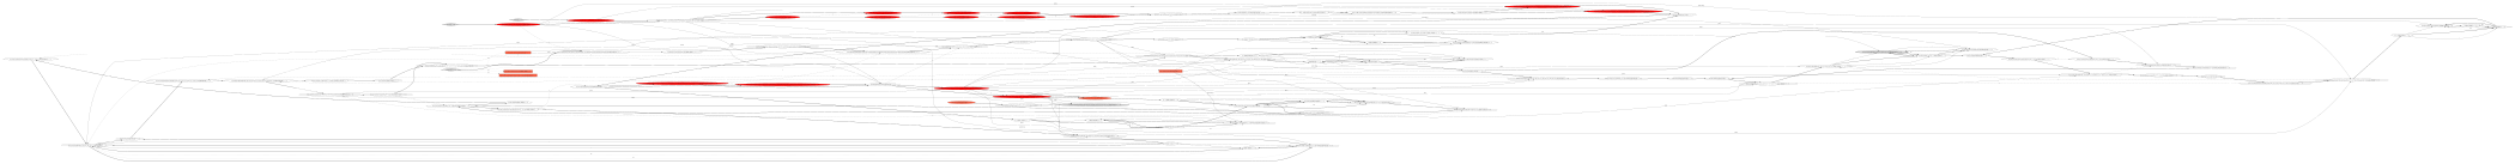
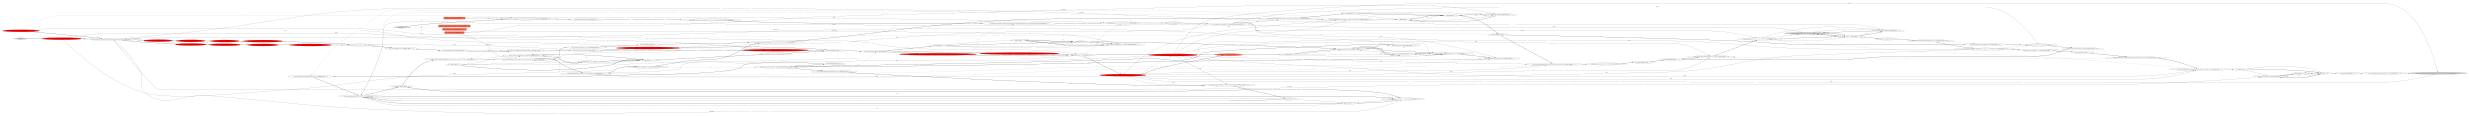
  digraph {
    fontname=Ubuntu
    rankdir=LR
    node [fillcolor=white fontname=Ubuntu shape=ellipse style=filled]
    edge [fontname=Ubuntu style=bold]
    n1 [label="processor.checkAndClearProcessResult(\"0:XX0+Y0\",\"1:XX1+Y1\")@@@32@@@['0', '0', '1']"]
    n2 [label="checkJoinedValues(getter,kv(0,\"XX0+Y0\"),kv(1,\"XX1+Y1\"))@@@33@@@['1', '1', '1']"]
    n3 [label="driver.flushState()@@@37@@@['1', '1', '1']"]
    n4 [label="driver.process(topic2,expectedKey,\"YY\" + expectedKey)@@@35@@@['1', '1', '1']"]
    n5 [label="i++@@@34@@@['1', '1', '0']"]
    n6 [label="driver.process(topic1,expectedKey,\"X\" + expectedKey)@@@41@@@['0', '0', '1']"]
    n7 [label="driver.flushState()@@@43@@@['0', '0', '1']"]
    n8 [label="processor.checkAndClearProcessResult(\"0:X0+YY0\",\"1:X1+YY1\",\"2:X2+YY2\",\"3:X3+YY3\")@@@44@@@['1', '1', '1']"]
    n9 [fillcolor=red label="KTableValueGetterSupplier<Integer,String> getterSupplier = ((KTableImpl<Integer,String,String>)joined).valueGetterSupplier()@@@19@@@['1', '0', '0']"]
    n10 [label="final KTableValueGetterSupplier<Integer,String> getterSupplier = ((KTableImpl<Integer,String,String>)joined).valueGetterSupplier()@@@6@@@['0', '0', '1']"]
    n11 [fillcolor=red label="final KTableValueGetterSupplier<Integer,String> getterSupplier = ((KTableImpl<Integer,String,String>)joined).valueGetterSupplier()@@@19@@@['0', '1', '0']"]
    n12 [label="driver.setUp(builder,stateDir)@@@20@@@['1', '1', '0']"]
    n13 [label="driver.setUp(builder,stateDir,Serdes.Integer(),Serdes.String())@@@7@@@['0', '0', '1']"]
    n14 [fillcolor=red label="final KTableValueGetter<Integer,String> getter = getterSupplier.get()@@@21@@@['0', '1', '0']"]
    n15 [fillcolor=red label="KTableValueGetter<Integer,String> getter = getterSupplier.get()@@@21@@@['1', '0', '0']"]
    n16 [fillcolor=red label="final KTable<Integer,String> joined@@@9@@@['0', '1', '0']"]
    n17 [fillcolor=red label="final MockProcessorSupplier<Integer,String> processor@@@10@@@['0', '1', '0']"]
    n18 [label="processor = new MockProcessorSupplier<>()@@@11@@@['1', '1', '0']"]
    n19 [label="checkJoinedValues(getter,kv(0,\"X0+null\"),kv(1,\"X1+null\"),kv(2,\"X2+YY2\"),kv(3,\"X3+YY3\"))@@@66@@@['1', '1', '0']"]
    n20 [label="checkJoinedValues(getter,kv(0,null),kv(1,null))@@@53@@@['0', '0', '1']"]
    n21 [label="driver.process(topic1,expectedKey,\"XX\" + expectedKey)@@@68@@@['1', '1', '0']"]
    n22 [label="driver.process(topic1,expectedKey,\"XX\" + expectedKey)@@@55@@@['0', '0', '1']"]
    n23 [label="driver.flushState()@@@70@@@['1', '1', '0']"]
    n24 [label="checkJoinedValues(getter,kv(0,\"X0+YY0\"),kv(1,\"X1+YY1\"),kv(2,\"X2+YY2\"),kv(3,\"X3+YY3\"))@@@52@@@['1', '1', '0']"]
    n25 [label="checkJoinedValues(getter,kv(0,\"XX0+YY0\"),kv(1,\"XX1+YY1\"),kv(2,\"XX2+YY2\"),kv(3,\"XX3+YY3\"))@@@39@@@['1', '1', '1']"]
    n26 [label="driver.process(topic1,expectedKey,\"X\" + expectedKey)@@@54@@@['1', '1', '0']"]
    n27 [label="checkJoinedValues(getter,kv(0,\"X0+Y0\"),kv(1,\"X1+Y1\"),kv(2,null),kv(3,null))@@@40@@@['1', '1', '0']"]
    n28 [label="driver.flushState()@@@56@@@['1', '1', '0']"]
-   n29 [fillcolor=tomato label="driver.flushState()@@@78@@@['1', '1', '0']"]
+   n29 [label="driver.flushState()@@@78@@@['1', '1', '0']"]
    n30 [label="processor.checkAndClearProcessResult(\"1:null\",\"2:null+YY2\")@@@79@@@['1', '1', '0']"]
    n31 [fillcolor=lightgray label="checkJoinedValues(getter,kv(0,\"XX0+null\"),kv(1,null),kv(2,\"null+YY2\"),kv(3,\"XX3+YY3\"))@@@80@@@['1', '1', '0']"]
    n32 [label="driver.flushState()@@@51@@@['1', '1', '1']"]
    n33 [label="processor.checkAndClearProcessResult(\"0:XX0+YY0\",\"1:XX1+YY1\",\"2:XX2+YY2\",\"3:XX3+YY3\")@@@38@@@['1', '1', '1']"]
    n34 [label="processor.checkAndClearProcessResult(\"0:null\",\"1:null\")@@@52@@@['0', '0', '1']"]
    n35 [label="checkJoinedValues(getter,kv(0,\"XX0+null\"),kv(1,\"XX1+null\"),kv(2,\"XX2+YY2\"),kv(3,\"XX3+YY3\"))@@@72@@@['1', '1', '0']"]
    n36 [label="int i = 1@@@73@@@['1', '1', '0']"]
    n37 [label="checkJoinedValues(getter,kv(2,\"XX2+YY2\"),kv(3,\"XX3+YY3\"))@@@59@@@['1', '1', '1']"]
    n38 [label="driver.process(topic1,expectedKeys(i(,null)@@@76@@@['1', '1', '0']"]
    n39 [label="i < 3@@@74@@@['1', '1', '0']" shape=diamond]
    n40 [fillcolor=lightgray label="checkJoinedValues(getter,kv(2,\"XX2+YY2\"),kv(3,\"XX3+YY3\"))@@@61@@@['1', '1', '1']"]
    n41 [label="driver.process(topic1,null,\"XX\" + 1)@@@60@@@['1', '1', '1']"]
    n42 [label="driver.process(topic2,expectedKeys(i(,null)@@@62@@@['1', '1', '0']"]
    n43 [label="driver.process(topic1,expectedKey,\"X\" + expectedKey)@@@42@@@['1', '1', '0']"]
    n44 [label="driver.process(topic1,expectedKey,\"XX\" + expectedKey)@@@29@@@['1', '1', '1']"]
    n45 [label="driver.flushState()@@@31@@@['0', '0', '1']"]
    n46 [label="processor.checkAndClearProcessResult(\"0:X0+null\",\"1:X1+null\")@@@30@@@['1', '1', '0']"]
    n47 [label="checkJoinedValues(getter,kv(0,\"X0+YY0\"),kv(1,\"X1+YY1\"),kv(2,\"X2+YY2\"),kv(3,\"X3+YY3\"))@@@45@@@['1', '1', '1']"]
    n48 [label="driver.flushState()@@@64@@@['1', '1', '0']"]
    n49 [label="driver.process(topic2,null,\"AnotherVal\")@@@24@@@['1', '1', '1']"]
    n50 [label="driver.process(topic1,null,\"SomeVal\")@@@28@@@['1', '1', '0']"]
    n51 [label="driver.flushState()@@@25@@@['1', '1', '1']"]
    n52 [label="processor.checkAndClearProcessResult(\"0:X0+Y0\",\"1:X1+Y1\")@@@26@@@['1', '1', '1']"]
    n53 [label="checkJoinedValues(getter,kv(0,\"X0+Y0\"),kv(1,\"X1+Y1\"))@@@27@@@['0', '0', '1']"]
    n54 [label="i < 2@@@12@@@['0', '0', '1']" shape=diamond]
    n55 [label="i++@@@13@@@['0', '0', '1']"]
    n56 [label="driver.process(topic1,expectedKeys(i(,\"X\" + expectedKeys(i()@@@14@@@['0', '0', '1']"]
    n57 [label="driver.process(topic1,null,\"SomeVal\")@@@16@@@['0', '0', '1']"]
    n58 [label="driver.flushState()@@@17@@@['1', '1', '1']"]
    n59 [fillcolor=red label="KTable<Integer,String> table2@@@8@@@['1', '0', '0']"]
    n60 [fillcolor=red label="KTable<Integer,String> joined@@@9@@@['1', '0', '0']"]
    n61 [fillcolor=red label="final KTable<Integer,String> table2@@@8@@@['0', '1', '0']"]
    n62 [fillcolor=red label="MockProcessorSupplier<Integer,String> processor@@@10@@@['1', '0', '0']"]
    n63 [label="processor.checkAndClearProcessResult()@@@18@@@['1', '1', '1']"]
    n64 [label="checkJoinedValues(getter,kv(0,\"X0+null\"),kv(1,\"X1+null\"),kv(2,null),kv(3,null))@@@31@@@['1', '1', '0']"]
    n65 [label="table1 = builder.table(topic1,consumed)@@@12@@@['1', '1', '0']"]
    n66 [label="table2 = builder.table(topic2,consumed)@@@13@@@['1', '1', '0']"]
    n67 [label="joined = table1.outerJoin(table2,MockValueJoiner.TOSTRING_JOINER)@@@14@@@['1', '1', '0']"]
    n68 [label="driver.flushState()@@@57@@@['1', '1', '1']"]
    n69 [fillcolor=tomato label="final StreamsBuilder builder@@@2@@@['0', '0', '1']" shape=box]
    n70 [label="final Collection<Set<String>> copartitionGroups = StreamsBuilderTest.getCopartitionedGroups(builder)@@@3@@@['0', '0', '1']"]
    n71 [label="assertEquals(1,copartitionGroups.size())@@@4@@@['0', '0', '1']"]
    n72 [label="driver.setTime(0L)@@@8@@@['0', '0', '1']"]
    n73 [label="joined.toStream().process(processor)@@@15@@@['1', '1', '0']"]
    n74 [fillcolor=red label="final Collection<Set<String>> copartitionGroups = StreamsBuilderTest.getCopartitionedGroups(builder)@@@16@@@['0', '1', '0']"]
    n75 [fillcolor=red label="Collection<Set<String>> copartitionGroups = StreamsBuilderTest.getCopartitionedGroups(builder)@@@16@@@['1', '0', '0']"]
    n76 [label="assertEquals(new HashSet<>(Arrays.asList(topic1,topic2)),copartitionGroups.iterator().next())@@@5@@@['0', '0', '1']"]
    n77 [label="int i = 0@@@46@@@['0', '0', '1']"]
    n78 [label="i++@@@48@@@['1', '1', '1']"]
    n79 [label="i < 2@@@47@@@['0', '0', '1']" shape=diamond]
    n80 [label="driver.process(topic2,expectedKeys(i(,null)@@@49@@@['0', '0', '1']"]
    n81 [label="processor.checkAndClearProcessResult(\"0:XX0+null\",\"1:XX1+null\",\"2:XX2+YY2\",\"3:XX3+YY3\")@@@71@@@['1', '1', '0']"]
    n82 [label="i++@@@21@@@['0', '0', '1']"]
    n83 [label="i < 2@@@20@@@['0', '0', '1']" shape=diamond]
    n84 [label="driver.process(topic2,expectedKeys(i(,\"Y\" + expectedKeys(i()@@@22@@@['0', '0', '1']"]
    n85 [label="int i = 0@@@19@@@['0', '0', '1']"]
    n86 [label="final KTableValueGetter<Integer,String> getter = getterSupplier.get()@@@9@@@['0', '0', '1']"]
-   n87 [label="getter.init(driver.context())@@@10@@@['0', '0', '1']"]
    n88 [label="i++@@@75@@@['1', '1', '0']"]
    n89 [label="checkJoinedValues(getter,kv(0,\"X0+Y0\"),kv(1,\"X1+Y1\"),kv(2,\"X2+null\"),kv(3,\"X3+null\"))@@@46@@@['1', '1', '0']"]
    n90 [fillcolor=tomato label="getter.init(driver.context())@@@22@@@['1', '1', '0']"]
    n91 [label="int i = 0@@@23@@@['1', '1', '0']"]
    n92 [label="processor.checkAndClearProcessResult(\"2:XX2+YY2\",\"3:XX3+YY3\")@@@58@@@['1', '1', '1']"]
    n93 [label="int i = 0@@@32@@@['1', '1', '0']"]
    n94 [fillcolor=red label="KTable<Integer,String> table1@@@7@@@['1', '0', '0']"]
    n95 [fillcolor=red label="final KTable<Integer,String> table1@@@7@@@['0', '1', '0']"]
    n96 [label="processor.checkAndClearProcessResult(\"0:X0+null\",\"1:X1+null\")@@@65@@@['1', '1', '0']"]
    n97 [fillcolor=red label="final StreamsBuilder builder = new StreamsBuilder()@@@3@@@['0', '1', '0']"]
    n98 [label="final int(( expectedKeys = new int((((edu.fdu.CPPDG.tinypdg.pe.ExpressionInfo@c2ab61@@@4@@@['1', '1', '0']"]
    n99 [fillcolor=lightgray label="testJoin['0', '1', '0']" shape=diamond]
    n100 [fillcolor=tomato label="final KTable<Integer,String> joined@@@2@@@['0', '0', '1']" shape=box]
    n101 [fillcolor=tomato label="final MockProcessorSupplier<Integer,String> processor@@@2@@@['0', '0', '1']" shape=box]
    n102 [label="int i = 0@@@11@@@['0', '0', '1']"]
-   n103 [fillcolor=lightgray label="testJoin['1', '0', '0']" shape=diamond]
    n104 [fillcolor=red label="StreamsBuilder builder = new StreamsBuilder()@@@3@@@['1', '0', '0']"]
    n105 [fillcolor=tomato label="final int(( expectedKeys@@@2@@@['0', '0', '1']" shape=box]
    n106 [fillcolor=lightgray label="doTestJoin['0', '0', '1']" shape=diamond]
    n1 -> n2
    n2 -> n3
    n2 -> n4 [label=true style=dotted]
    n2 -> n4
    n2 -> n5 [label=true style=dotted]
    n3 -> n33
    n4 -> n3
    n4 -> n5
    n5 -> n2
    n5 -> n2 [label=i style=solid]
    n5 -> n4 [label=i style=solid]
    n6 -> n7
    n7 -> n8
    n8 -> n47
    n9 -> n10 [label=0 style=dashed]
    n9 -> n11 [label=0 style=dashed]
    n9 -> n12
    n10 -> n13
    n11 -> n12
    n12 -> n13 [label=0 style=dashed]
    n12 -> n14
    n12 -> n15
    n13 -> n72
    n14 -> n19 [label=getter style=solid]
    n14 -> n24 [label=getter style=solid]
    n14 -> n27 [label=getter style=solid]
    n14 -> n31 [label=getter style=solid]
    n14 -> n35 [label=getter style=solid]
    n14 -> n64 [label=getter style=solid]
    n14 -> n89 [label=getter style=solid]
    n14 -> n90
    n14 -> n92 [label=getter style=solid]
    n15 -> n14 [label=0 style=dashed]
    n15 -> n19 [label=getter style=solid]
    n15 -> n24 [label=getter style=solid]
    n15 -> n27 [label=getter style=solid]
    n15 -> n31 [label=getter style=solid]
    n15 -> n35 [label=getter style=solid]
    n15 -> n64 [label=getter style=solid]
    n15 -> n89 [label=getter style=solid]
    n15 -> n90
    n15 -> n92 [label=getter style=solid]
    n16 -> n17
    n17 -> n18
    n18 -> n65
    n18 -> n73 [label=processor style=solid]
    n19 -> n20 [label=0 style=dashed]
    n19 -> n21
    n20 -> n22
    n21 -> n23
    n22 -> n68
    n23 -> n81
    n24 -> n25 [label=0 style=dashed]
    n24 -> n26
    n25 -> n6
    n25 -> n27
    n26 -> n28
    n27 -> n43
    n27 -> n53 [label=0 style=dashed]
    n28 -> n68
    n29 -> n30
    n30 -> n31
    n32 -> n24
    n32 -> n33 [label=0 style=dashed]
    n32 -> n34
    n33 -> n25
    n34 -> n20
    n35 -> n36
    n35 -> n37 [label=0 style=dashed]
    n36 -> n38 [label=i style=solid]
    n36 -> n39 [label=i style=solid]
    n36 -> n39
    n37 -> n40 [label=i style=solid]
    n37 -> n41
    n37 -> n41 [label=i style=solid]
    n37 -> n42 [label=i style=solid]
    n38 -> n88
-   n39 -> n48
+   n39 -> n29
    n39 -> n38 [label=true style=dotted]
    n39 -> n38
    n39 -> n88 [label=true style=dotted]
    n40 -> n41
    n40 -> n41 [label=i style=solid]
    n40 -> n42 [label=i style=solid]
    n41 -> n40
    n41 -> n40 [label=true style=dotted]
    n41 -> n42 [label=true style=dotted]
    n41 -> n42
    n41 -> n48
    n42 -> n40
    n43 -> n8
    n43 -> n44 [label=0 style=dashed]
    n44 -> n45
    n44 -> n46
    n45 -> n1
    n46 -> n63 [label=0 style=dashed]
    n46 -> n64
    n47 -> n1 [label=0 style=dashed]
    n47 -> n77
    n47 -> n89
    n48 -> n96
    n49 -> n50
    n49 -> n51 [label=true style=dotted]
    n49 -> n51
    n49 -> n52 [label=true style=dotted]
    n49 -> n52
    n50 -> n44
    n51 -> n49
    n51 -> n49 [label=i style=solid]
    n51 -> n52
    n51 -> n52 [label=i style=solid]
    n52 -> n51
    n52 -> n53
    n53 -> n44
    n54 -> n55 [label=true style=dotted]
    n54 -> n56
    n54 -> n56 [label=true style=dotted]
    n54 -> n57
    n55 -> n54 [label=i style=solid]
    n55 -> n54
    n55 -> n56 [label=i style=solid]
    n56 -> n55
    n57 -> n58
    n58 -> n63
    n59 -> n60
    n59 -> n61 [label=0 style=dashed]
    n60 -> n16 [label=0 style=dashed]
    n60 -> n62
    n61 -> n16
    n62 -> n17 [label=0 style=dashed]
    n62 -> n18
    n63 -> n9
    n63 -> n11
    n63 -> n85
    n64 -> n93
    n65 -> n66
    n66 -> n67
    n66 -> n67 [label=table2 style=solid]
    n67 -> n73
    n68 -> n92
    n69 -> n13 [label=builder style=solid]
    n69 -> n70 [label=builder style=solid]
    n70 -> n71
    n71 -> n76
    n72 -> n86
    n73 -> n74
    n73 -> n75
    n74 -> n58
    n75 -> n58
    n75 -> n74 [label=0 style=dashed]
    n76 -> n10
    n77 -> n78 [label=i style=solid]
    n77 -> n79
    n77 -> n79 [label=i style=solid]
    n77 -> n80 [label=i style=solid]
    n78 -> n79 [label=i style=solid]
    n78 -> n79
    n78 -> n80 [label=i style=solid]
    n79 -> n32
    n79 -> n78 [label=true style=dotted]
    n79 -> n80
    n79 -> n80 [label=true style=dotted]
    n80 -> n78
    n81 -> n35
    n81 -> n92 [label=0 style=dashed]
    n82 -> n83 [label=i style=solid]
    n82 -> n83
    n82 -> n84 [label=i style=solid]
    n83 -> n49
    n83 -> n82 [label=true style=dotted]
    n83 -> n84 [label=true style=dotted]
    n83 -> n84
    n84 -> n82
    n85 -> n82 [label=i style=solid]
    n85 -> n83
    n85 -> n83 [label=i style=solid]
    n85 -> n84 [label=i style=solid]
    n86 -> n2 [label=getter style=solid]
    n86 -> n20 [label=getter style=solid]
    n86 -> n25 [label=getter style=solid]
    n86 -> n37 [label=getter style=solid]
    n86 -> n40 [label=getter style=solid]
    n86 -> n47 [label=getter style=solid]
    n86 -> n53 [label=getter style=solid]
-   n86 -> n87
-   n87 -> n102
    n88 -> n38 [label=i style=solid]
    n88 -> n39 [label=i style=solid]
    n88 -> n39
    n89 -> n2 [label=0 style=dashed]
    n89 -> n78
    n90 -> n91
    n91 -> n49 [label=i style=solid]
    n91 -> n49
    n91 -> n51 [label=i style=solid]
    n91 -> n52 [label=i style=solid]
    n92 -> n37
    n93 -> n2 [label=i style=solid]
    n93 -> n2
    n93 -> n4 [label=i style=solid]
    n93 -> n5 [label=i style=solid]
    n94 -> n59
    n94 -> n95 [label=0 style=dashed]
    n95 -> n61
    n96 -> n19
    n96 -> n34 [label=0 style=dashed]
    n97 -> n12 [label=builder style=solid]
    n97 -> n74 [label=builder style=solid]
    n97 -> n98
    n98 -> n4 [label=expectedKeys style=solid]
    n98 -> n38 [label=expectedKeys style=solid]
    n98 -> n42 [label=expectedKeys style=solid]
    n98 -> n52 [label=expectedKeys style=solid]
    n98 -> n94
    n98 -> n95
    n99 -> n97
    n102 -> n54 [label=i style=solid]
    n102 -> n54
    n102 -> n55 [label=i style=solid]
    n102 -> n56 [label=i style=solid]
-   n103 -> n104
    n104 -> n12 [label=builder style=solid]
    n104 -> n70 [label=0 style=dashed]
    n104 -> n75 [label=builder style=solid]
    n104 -> n97 [label=0 style=dashed]
    n104 -> n98
    n105 -> n56 [label=expectedKeys style=solid]
    n105 -> n80 [label=expectedKeys style=solid]
    n105 -> n84 [label=expectedKeys style=solid]
    n106 -> n69 [label=true style=dotted]
    n106 -> n70
    n106 -> n100 [label=true style=dotted]
    n106 -> n101 [label=true style=dotted]
    n106 -> n105 [label=true style=dotted]
  }
